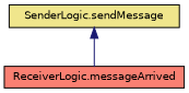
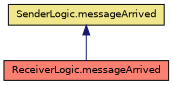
  digraph {
    rankdir=TB
    node [color=black fontname=Helvetica fontsize=10 shape=record style=filled]
-   n1 [fillcolor=khaki fontcolor=black height=0.2 label="SenderLogic.sendMessage" width=0.4]
+   n1 [fillcolor=khaki fontcolor=black height=0.2 label="SenderLogic.messageArrived" width=0.4]
    n2 [fillcolor=salmon height=0.2 label="ReceiverLogic.messageArrived" width=0.4]
    n1 -> n2 [color=midnightblue dir=back fontname=Helvetica fontsize=10 labelfontname=Helvetica labelfontsize=10 style=solid]
  }
